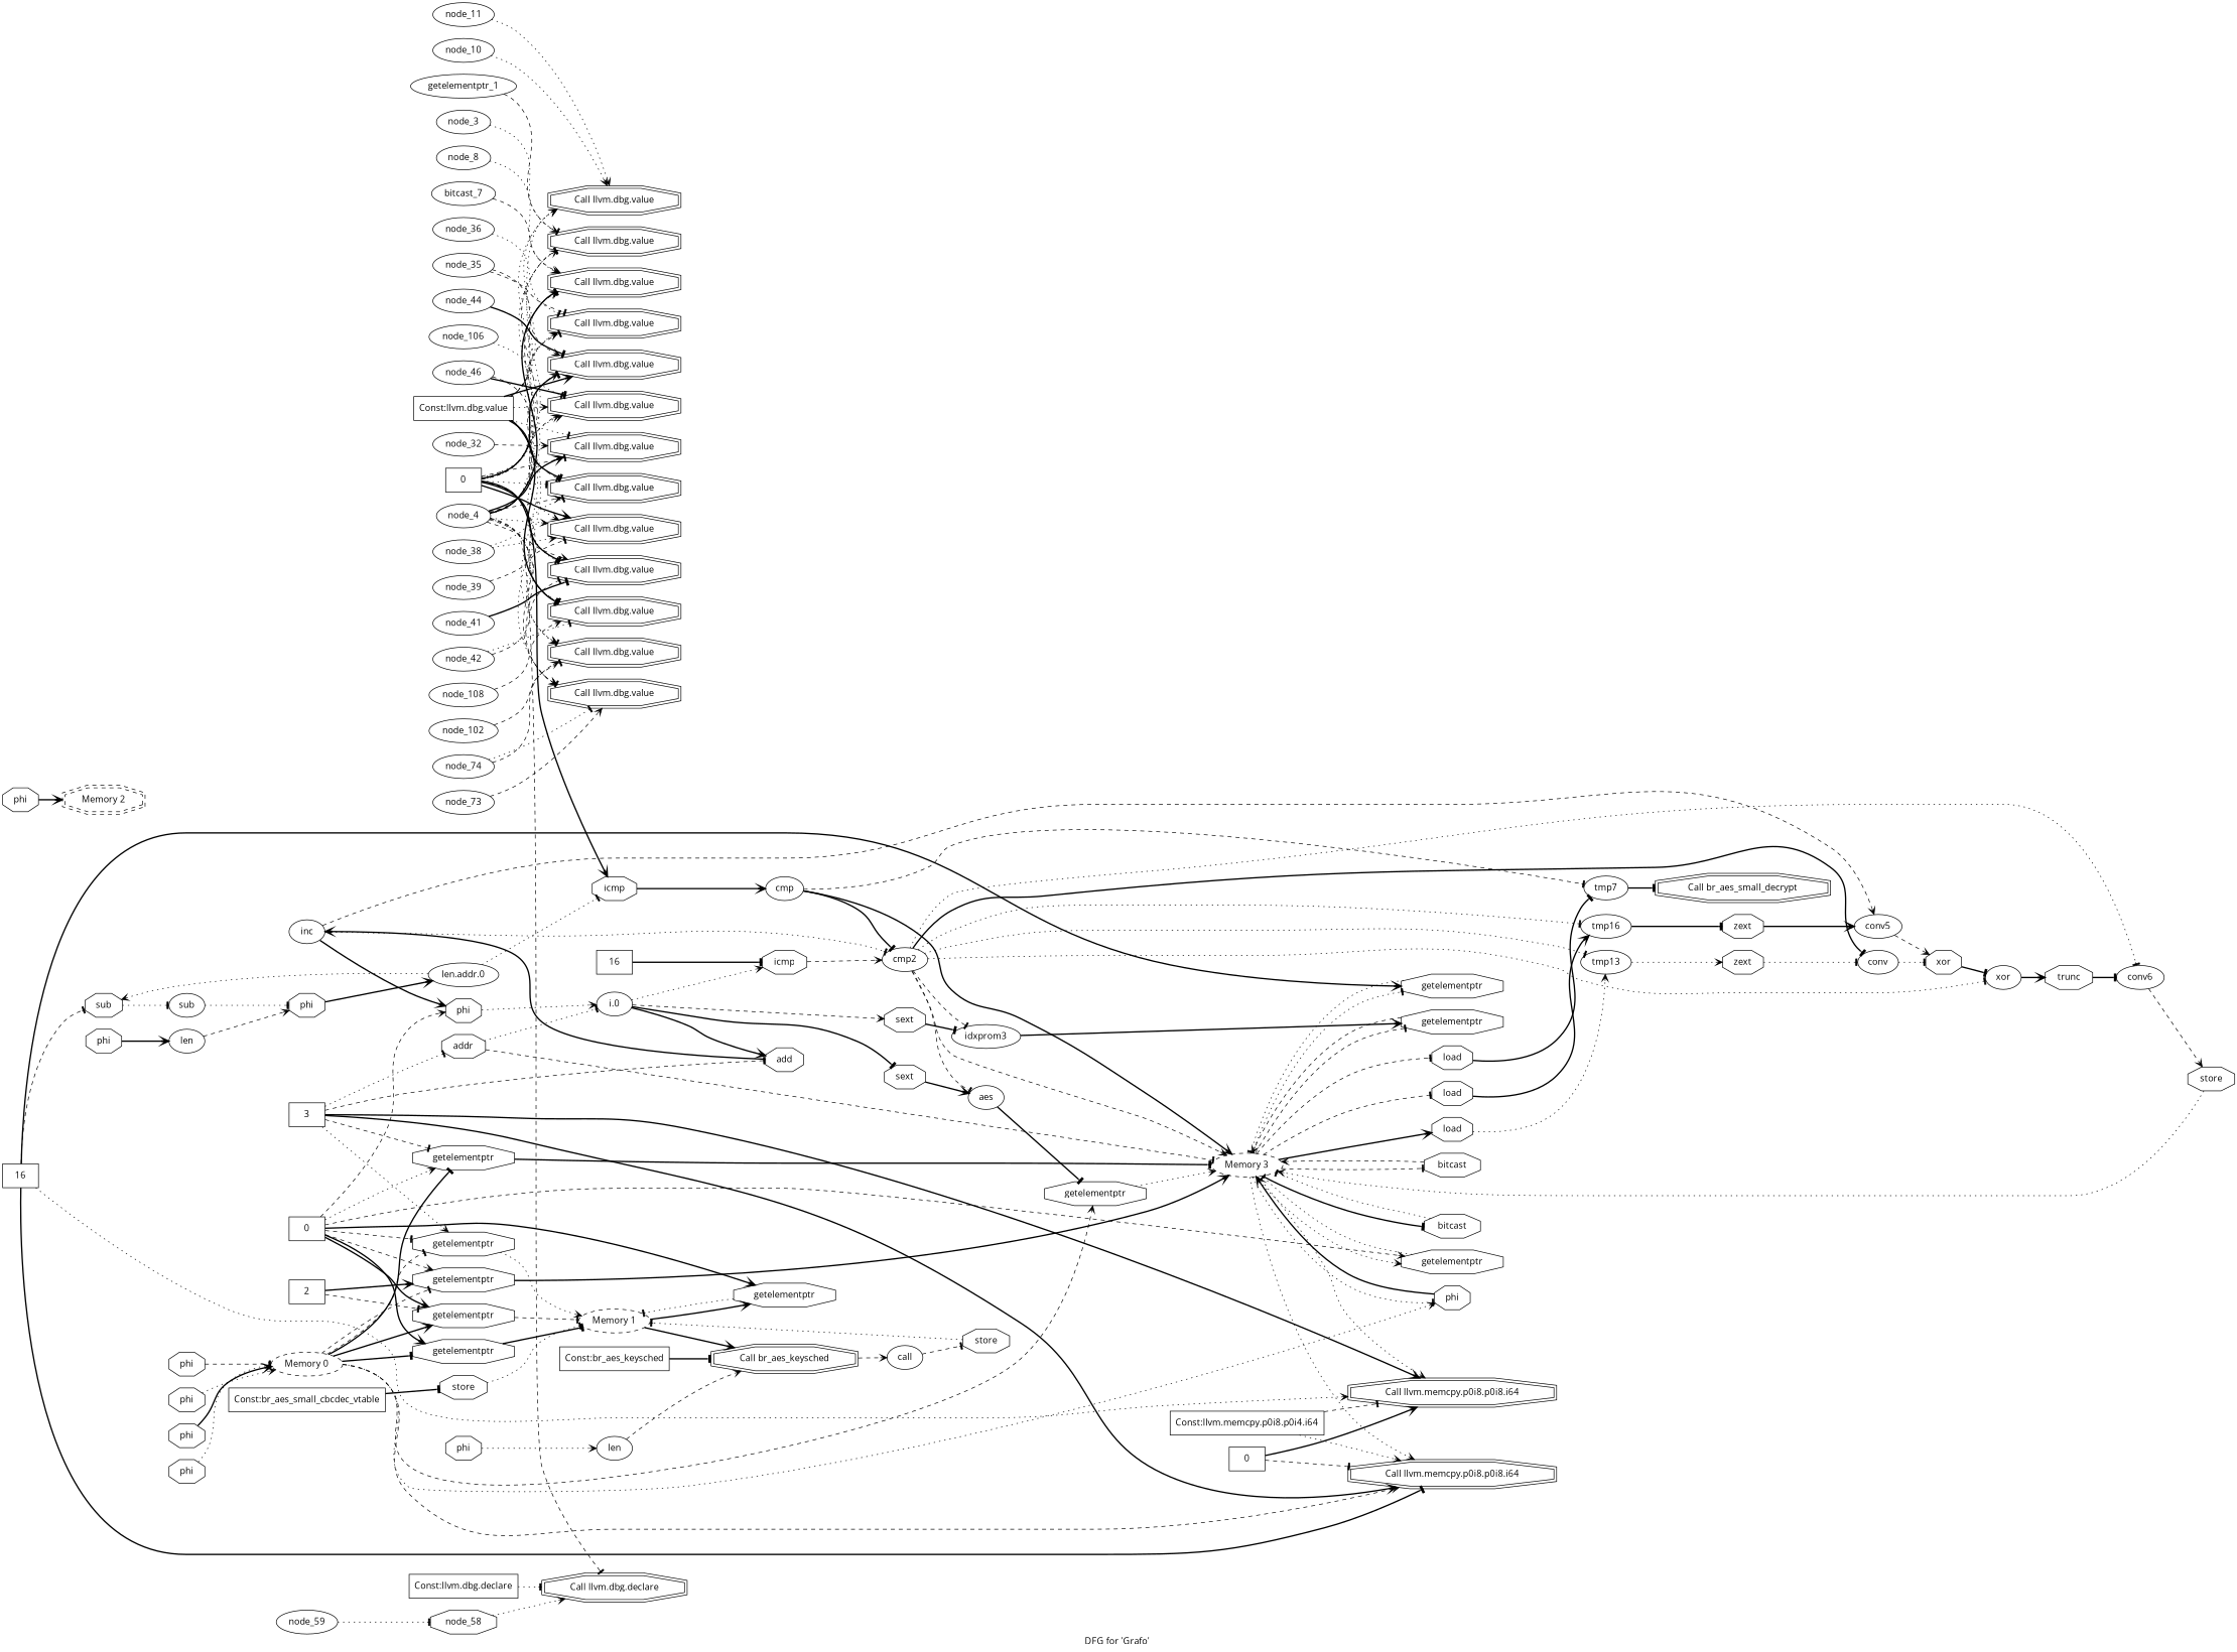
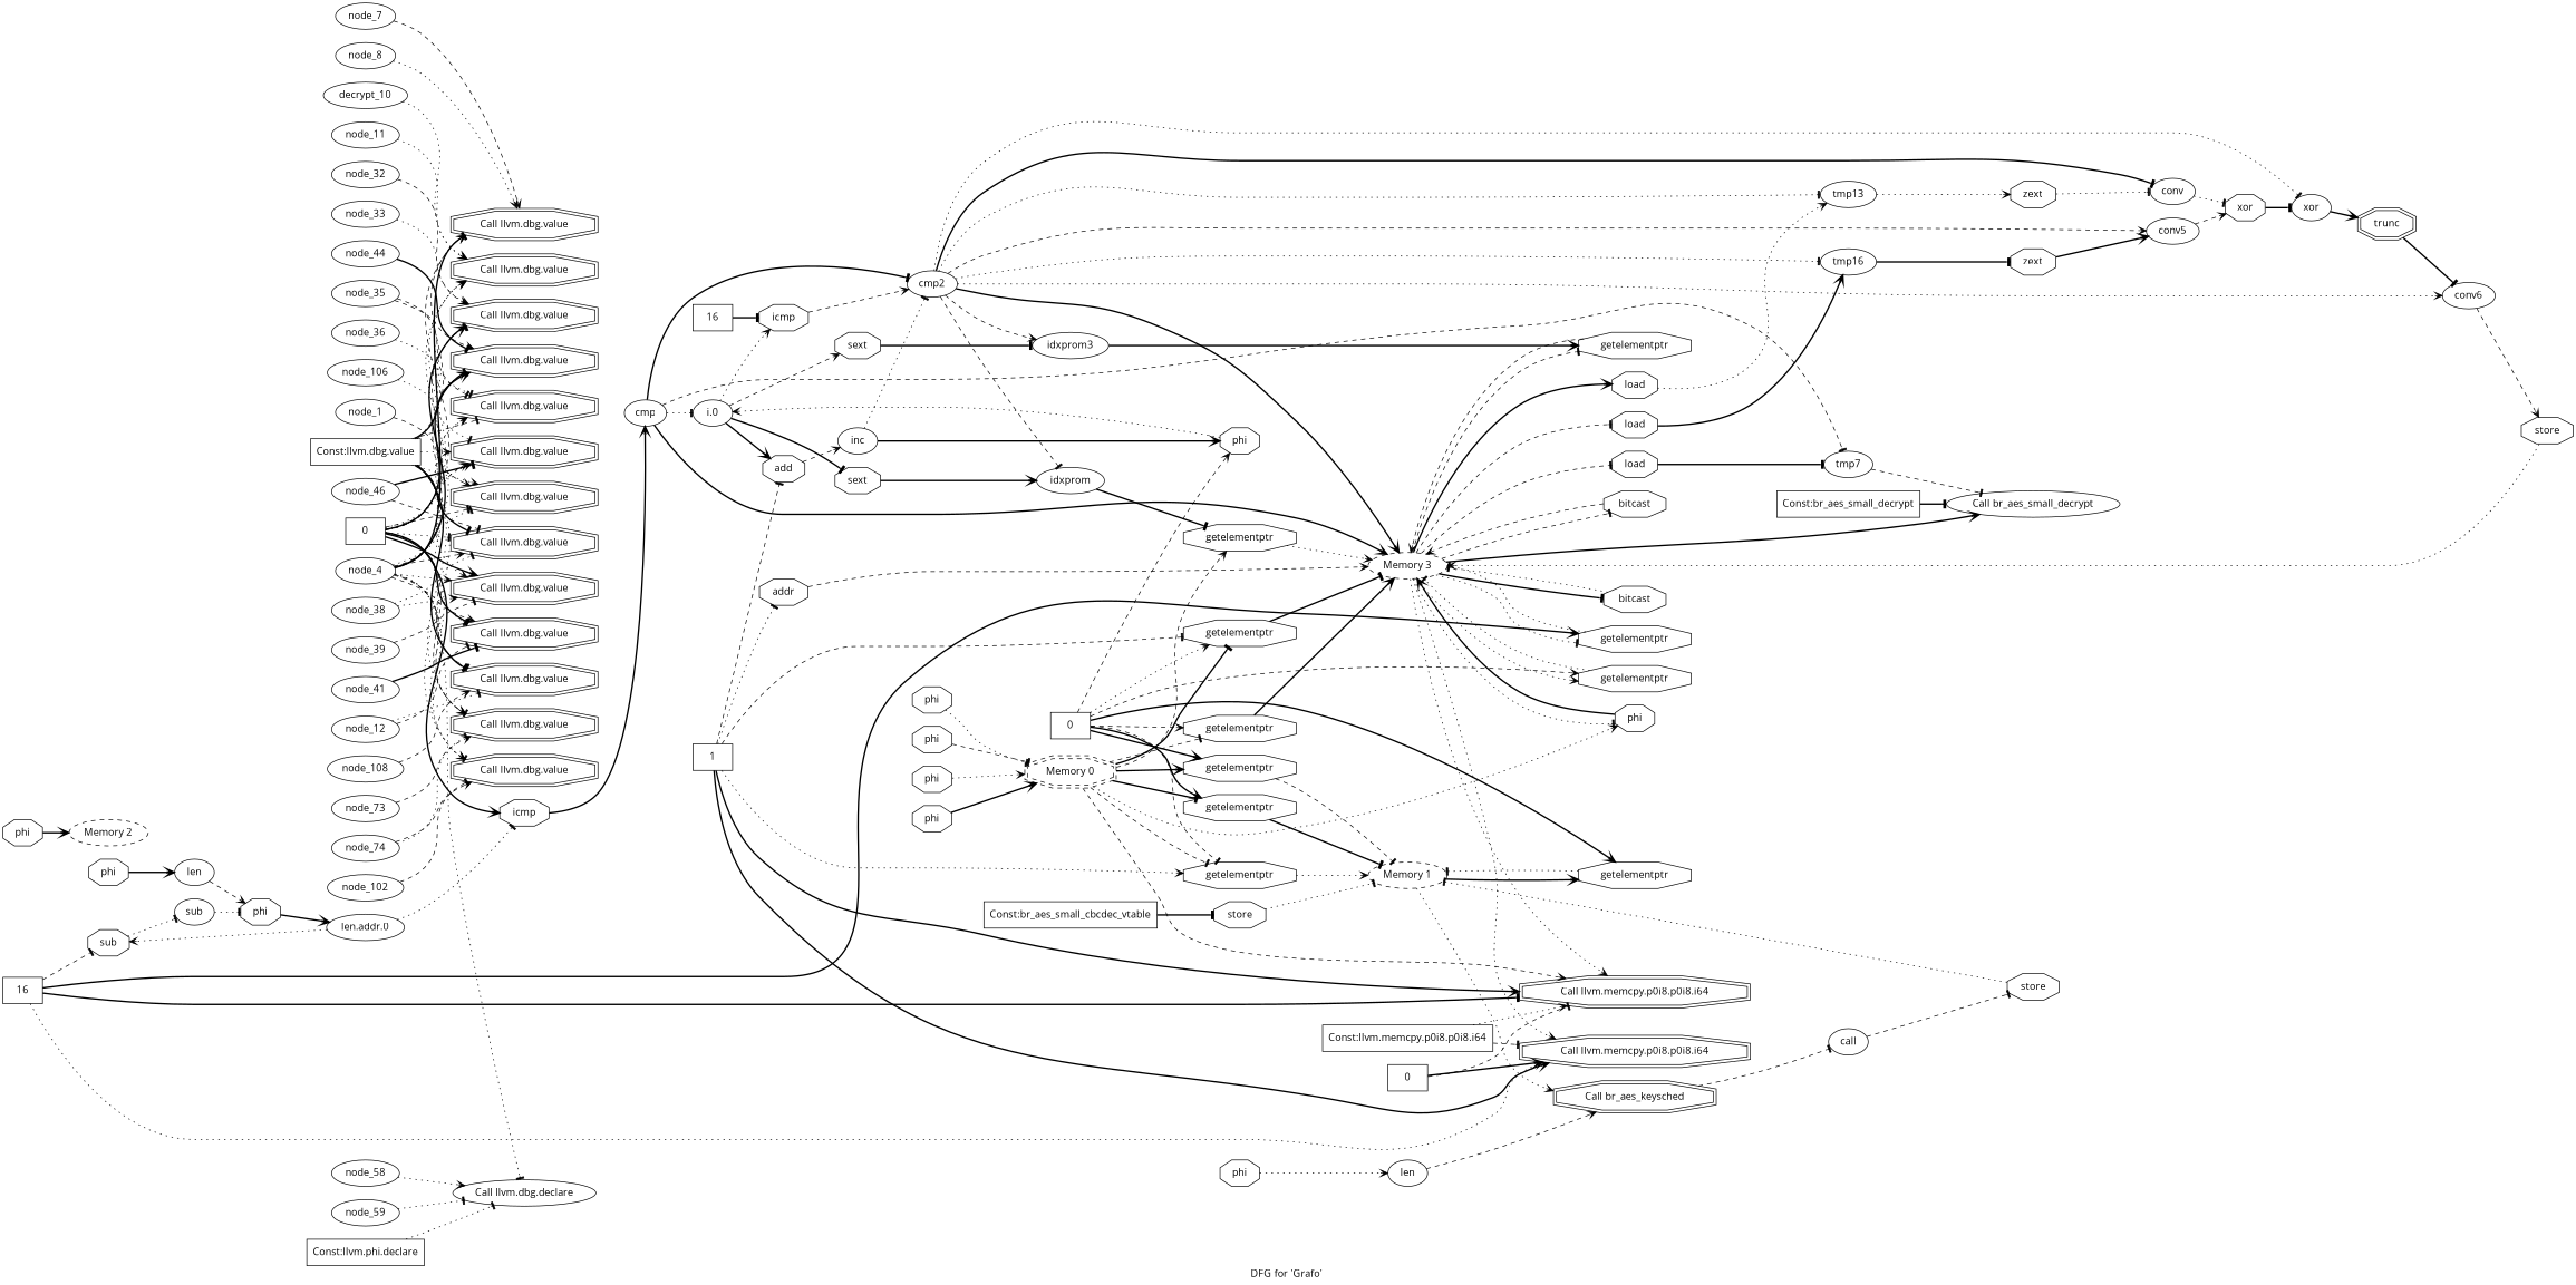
  digraph {
    fontname="Open Sans"
    label="DFG for 'Grafo' "
    rankdir=LR
    node [fontname="Open Sans" shape=ellipse style=solid]
    edge [arrowhead=vee fontname="Open Sans" style=dotted]
    n1 [label="Call llvm.dbg.value" shape=doubleoctagon]
    n2 [label="Const:llvm.dbg.value" shape=box]
    n3 [label="Call llvm.dbg.value" shape=doubleoctagon]
    n4 [label="Call llvm.dbg.value" shape=doubleoctagon]
    n5 [label="Call llvm.dbg.value" shape=doubleoctagon]
    n6 [label="Call llvm.dbg.value" shape=doubleoctagon]
    n7 [label="Call llvm.dbg.value" shape=doubleoctagon]
    n8 [label="Call llvm.dbg.value" shape=doubleoctagon]
    n9 [label="Call llvm.dbg.value" shape=doubleoctagon]
    n10 [label="Call llvm.dbg.value" shape=doubleoctagon]
    n11 [label="Call llvm.dbg.value" shape=doubleoctagon]
    n12 [label="Call llvm.dbg.value" shape=doubleoctagon]
    n13 [label="Call llvm.dbg.value" shape=doubleoctagon]
    n14 [label="Call llvm.dbg.value" shape=doubleoctagon]
-   node_7 [label=bitcast_7]
+   node_7
    node_4
-   n17 [label="Call llvm.dbg.declare" shape=doubleoctagon]
-   node_3
-   node_1 [label=getelementptr_1]
+   n17 [label="Call llvm.dbg.declare"]
+   node_1
    n20 [label=0 shape=box]
    n21 [label=icmp shape=octagon]
    n22 [label=cmp]
    n23 [label="Memory 3" style=dashed]
    n24 [label="i.0"]
    n25 [label=tmp7]
    n26 [label=cmp2]
    n27 [label=sext shape=octagon]
    n28 [label=idxprom3]
    n29 [label=getelementptr shape=octagon]
    n30 [label=phi shape=octagon]
    n31 [label="Call llvm.memcpy.p0i8.p0i8.i64" shape=doubleoctagon]
    n32 [label=getelementptr shape=octagon]
    n33 [label="Call llvm.memcpy.p0i8.p0i8.i64" shape=doubleoctagon]
    n34 [label=getelementptr shape=octagon]
    n35 [label=bitcast shape=octagon]
    n36 [label=load shape=octagon]
-   n37 [label="Call br_aes_small_decrypt" shape=doubleoctagon]
+   n37 [label="Call br_aes_small_decrypt"]
    n38 [label=load shape=octagon]
    n39 [label=load shape=octagon]
    n40 [label=bitcast shape=octagon]
    n41 [label=tmp13]
    n42 [label=tmp16]
    node_8
-   node_10
+   node_10 [label=decrypt_10]
    node_11
    n46 [label="Memory 1" style=dashed]
    n47 [label=getelementptr shape=octagon]
    n48 [label="Call br_aes_keysched" shape=doubleoctagon]
    n49 [label=call]
    n50 [label=store shape=octagon]
    n51 [label=getelementptr shape=octagon]
-   n52 [label="Memory 0" style=dashed]
+   n52 [label="Memory 0" shape=doubleoctagon style=dashed]
    n53 [label=getelementptr shape=octagon]
    n54 [label=getelementptr shape=octagon]
    n55 [label=getelementptr shape=octagon]
    n56 [label=getelementptr shape=octagon]
    n57 [label=getelementptr shape=octagon]
    n58 [label=0 shape=box]
    n59 [label=phi shape=octagon]
    n60 [label=add shape=octagon]
    n61 [label=icmp shape=octagon]
    n62 [label=sext shape=octagon]
    n63 [label=store shape=octagon]
    n64 [label="Const:br_aes_small_cbcdec_vtable" shape=box]
-   n65 [label=3 shape=box]
+   n65 [label=1 shape=box]
    n66 [label=addr shape=octagon]
    n67 [label=inc]
-   n68 [label="Memory 2" shape=doubleoctagon style=dashed]
+   n68 [label="Memory 2" style=dashed]
    n69 [label=len]
-   n70 [label="Const:br_aes_keysched" shape=box]
-   n71 [label=2 shape=box]
    n72 [label=zext shape=octagon]
    n73 [label=zext shape=octagon]
    node_32
+   node_33
    node_35
    node_36
    node_38
    node_39
    node_41
-   node_42
+   node_42 [label=node_12]
    node_44
    node_46
    n84 [label="len.addr.0"]
    n85 [label=sub shape=octagon]
    n86 [label=sub]
    n87 [label=phi shape=octagon]
    n88 [label=len]
    n89 [label=16 shape=box]
-   n90 [label=aes]
+   n90 [label=idxprom]
    n91 [label=conv]
    n92 [label=conv5]
    n93 [label=xor]
    n94 [label=conv6]
    n95 [label=xor shape=octagon]
-   n96 [label=trunc shape=octagon]
+   n96 [label=trunc shape=doubleoctagon]
    n97 [label=store shape=octagon]
-   node_58 [shape=octagon]
+   node_58
    node_59
-   n100 [label="Const:llvm.dbg.declare" shape=box]
+   n100 [label="Const:llvm.phi.declare" shape=box]
    n101 [label=0 shape=box]
-   n102 [label="Const:llvm.memcpy.p0i8.p0i4.i64" shape=box]
+   n102 [label="Const:llvm.memcpy.p0i8.p0i8.i64" shape=box]
+   n103 [label="Const:br_aes_small_decrypt" shape=box]
    node_73
    node_74
    n106 [label=16 shape=box]
    node_102
    node_106
    node_108
    n110 [label=phi shape=octagon]
    n111 [label=phi shape=octagon]
    n112 [label=phi shape=octagon]
    n113 [label=phi shape=octagon]
    n114 [label=phi shape=octagon]
    n115 [label=phi shape=octagon]
    n116 [label=phi shape=octagon]
    n2 -> n1
    n2 -> n3 [style=dashed]
    n2 -> n4
    n2 -> n5
    n2 -> n6 [arrowhead=tee]
    n2 -> n7 [arrowhead=tee style=dashed]
    n2 -> n8
    n2 -> n9 [arrowhead=tee]
    n2 -> n10 [style=bold]
    n2 -> n11 [arrowhead=tee style=bold]
    n2 -> n12
    n2 -> n13
    n2 -> n14 [arrowhead=tee style=bold]
    node_7 -> n3 [style=dashed]
    node_4 -> n1 [arrowhead=tee]
    node_4 -> n3 [arrowhead=tee style=bold]
    node_4 -> n4 [style=dashed]
    node_4 -> n5
    node_4 -> n6 [style=bold]
    node_4 -> n7
    node_4 -> n8
    node_4 -> n9 [style=dashed]
    node_4 -> n10 [style=dashed]
    node_4 -> n11 [style=dashed]
    node_4 -> n12 [arrowhead=tee style=dashed]
    node_4 -> n13 [arrowhead=tee]
    node_4 -> n14 [arrowhead=tee style=dashed]
-   node_4 -> n17 [arrowhead=tee style=dashed]
-   node_3 -> n1 [arrowhead=tee]
+   node_4 -> n17 [arrowhead=tee]
    node_1 -> n1 [style=dashed]
    n20 -> n1 [arrowhead=tee style=dashed]
    n20 -> n3 [style=dashed]
    n20 -> n4
    n20 -> n5
    n20 -> n6 [arrowhead=tee style=dashed]
    n20 -> n7
    n20 -> n8 [style=bold]
    n20 -> n9 [arrowhead=tee style=bold]
    n20 -> n10 [arrowhead=tee style=bold]
    n20 -> n11 [arrowhead=tee]
    n20 -> n12 [style=dashed]
    n20 -> n13
    n20 -> n14 [arrowhead=tee style=dashed]
    n20 -> n21 [style=bold]
    n21 -> n22 [style=bold]
    n22 -> n23 [style=bold]
-   n66 -> n24 [arrowhead=tee]
+   n22 -> n24 [arrowhead=tee]
    n22 -> n25 [arrowhead=tee style=dashed]
    n22 -> n26 [arrowhead=tee style=bold]
    n23 -> n29 [arrowhead=tee style=dashed]
    n23 -> n30 [arrowhead=tee]
    n23 -> n31
    n23 -> n32
    n23 -> n33
    n23 -> n34 [arrowhead=tee]
    n23 -> n35 [arrowhead=tee style=dashed]
    n23 -> n36 [arrowhead=tee style=dashed]
+   n23 -> n37 [style=bold]
    n23 -> n38 [style=bold]
    n23 -> n39 [arrowhead=tee style=dashed]
    n23 -> n40 [arrowhead=tee style=bold]
    n24 -> n27 [style=dashed]
    n24 -> n60 [style=bold]
    n24 -> n61
    n24 -> n62 [arrowhead=tee style=bold]
-   n25 -> n37 [arrowhead=tee style=bold]
-   n26 -> n23 [style=dashed]
-   n26 -> n28 [arrowhead=tee style=dashed]
+   n25 -> n37 [arrowhead=tee style=dashed]
+   n26 -> n23 [style=bold]
+   n26 -> n28 [style=dashed]
    n26 -> n41 [arrowhead=tee]
    n26 -> n42 [arrowhead=tee]
    n26 -> n90 [arrowhead=tee style=dashed]
    n26 -> n91 [arrowhead=tee style=bold]
-   n67 -> n92 [style=dashed]
+   n26 -> n92 [style=dashed]
    n26 -> n93 [arrowhead=tee]
-   n26 -> n94 [arrowhead=tee]
+   n26 -> n94
    n27 -> n28 [arrowhead=tee style=bold]
    n28 -> n29 [style=bold]
    n29 -> n23 [style=dashed]
    n30 -> n23 [style=bold]
    n32 -> n23 [arrowhead=tee]
    n34 -> n23 [arrowhead=tee]
    n35 -> n23 [style=dashed]
    n36 -> n25 [arrowhead=tee style=bold]
    n38 -> n41
    n39 -> n42 [style=bold]
    n40 -> n23 [arrowhead=tee]
    n41 -> n72
    n42 -> n73 [arrowhead=tee style=bold]
    node_8 -> n3
    node_10 -> n5
    node_11 -> n5
    n46 -> n47 [style=bold]
-   n46 -> n48 [style=bold]
+   n46 -> n48
    n47 -> n46 [arrowhead=tee]
-   n48 -> n49 [style=dashed]
+   n48 -> n49 [arrowhead=tee style=dashed]
    n49 -> n50 [arrowhead=tee style=dashed]
    n50 -> n46 [arrowhead=tee]
    n51 -> n46 [arrowhead=tee style=bold]
    n52 -> n30
    n52 -> n31 [style=dashed]
    n52 -> n51 [arrowhead=tee style=bold]
    n52 -> n53 [arrowhead=tee style=dashed]
    n52 -> n54 [style=bold]
    n52 -> n55 [arrowhead=tee style=dashed]
    n52 -> n56 [arrowhead=tee style=bold]
    n52 -> n57 [style=dashed]
    n53 -> n46
    n54 -> n46 [arrowhead=tee style=dashed]
    n55 -> n23 [style=bold]
    n56 -> n23 [arrowhead=tee style=bold]
    n57 -> n23
    n58 -> n32 [style=dashed]
    n58 -> n47 [style=bold]
    n58 -> n51 [style=bold]
    n58 -> n53 [arrowhead=tee style=dashed]
    n58 -> n54 [style=bold]
    n58 -> n55 [style=dashed]
    n58 -> n56
    n58 -> n59 [style=dashed]
    n59 -> n24
-   n60 -> n67 [style=bold]
+   n60 -> n67 [style=dashed]
    n61 -> n26 [style=dashed]
    n62 -> n90 [style=bold]
    n63 -> n46 [arrowhead=tee]
    n64 -> n63 [arrowhead=tee style=bold]
    n65 -> n31 [style=bold]
    n65 -> n33 [style=bold]
    n65 -> n53
    n65 -> n56 [arrowhead=tee style=dashed]
    n65 -> n60 [arrowhead=tee style=dashed]
    n65 -> n66 [arrowhead=tee]
-   n66 -> n23 [arrowhead=tee style=dashed]
+   n66 -> n23 [style=dashed]
    n67 -> n26 [arrowhead=tee]
    n67 -> n59 [style=bold]
    n69 -> n48 [style=dashed]
-   n70 -> n48 [arrowhead=tee style=bold]
-   n71 -> n54 [arrowhead=tee style=dashed]
-   n71 -> n55 [style=bold]
    n72 -> n91 [arrowhead=tee]
    n73 -> n92 [style=bold]
    node_32 -> n6 [style=dashed]
+   node_33 -> n6
    node_35 -> n7 [arrowhead=tee style=dashed]
    node_35 -> n10 [style=dashed]
    node_36 -> n7 [arrowhead=tee]
    node_38 -> n8
    node_38 -> n11 [arrowhead=tee]
    node_39 -> n8 [arrowhead=tee style=dashed]
    node_41 -> n9 [arrowhead=tee style=bold]
    node_42 -> n9 [arrowhead=tee style=dashed]
    node_42 -> n14 [arrowhead=tee]
    node_44 -> n10 [arrowhead=tee style=bold]
    node_46 -> n4 [arrowhead=tee style=bold]
    node_46 -> n11 [arrowhead=tee style=dashed]
    n84 -> n21 [arrowhead=tee]
    n84 -> n85
    n85 -> n86 [arrowhead=tee]
    n86 -> n87 [arrowhead=tee]
    n87 -> n84 [style=bold]
    n88 -> n87 [style=dashed]
    n89 -> n31 [arrowhead=tee style=bold]
    n89 -> n33
    n89 -> n34 [style=bold]
    n89 -> n85 [arrowhead=tee style=dashed]
    n90 -> n57 [arrowhead=tee style=bold]
    n91 -> n95 [arrowhead=tee]
    n92 -> n95 [style=dashed]
    n93 -> n96 [style=bold]
    n94 -> n97 [style=dashed]
    n95 -> n93 [arrowhead=tee style=bold]
    n96 -> n94 [arrowhead=tee style=bold]
    n97 -> n23
    node_58 -> n17
-   node_59 -> node_58 [arrowhead=tee]
+   node_59 -> n17 [arrowhead=tee]
    n100 -> n17 [arrowhead=tee]
    n101 -> n31 [arrowhead=tee style=dashed]
    n101 -> n33 [style=bold]
    n102 -> n31
    n102 -> n33 [arrowhead=tee style=dashed]
+   n103 -> n37 [arrowhead=tee style=bold]
    node_73 -> n12 [style=dashed]
    node_74 -> n12 [arrowhead=tee]
    node_74 -> n13 [style=dashed]
    n106 -> n61 [arrowhead=tee style=bold]
    node_102 -> n13 [arrowhead=tee style=dashed]
    node_106 -> n4 [arrowhead=tee]
    node_108 -> n14 [style=dashed]
    n110 -> n52
    n111 -> n68 [style=bold]
    n112 -> n69
    n113 -> n52 [style=bold]
    n114 -> n52 [arrowhead=tee]
    n115 -> n52 [arrowhead=tee style=dashed]
    n116 -> n88 [style=bold]
  }
